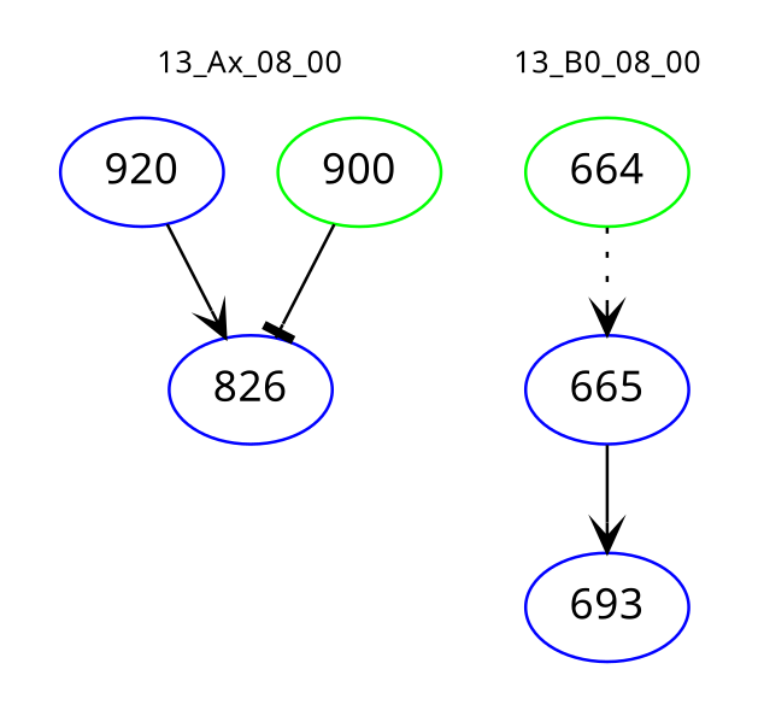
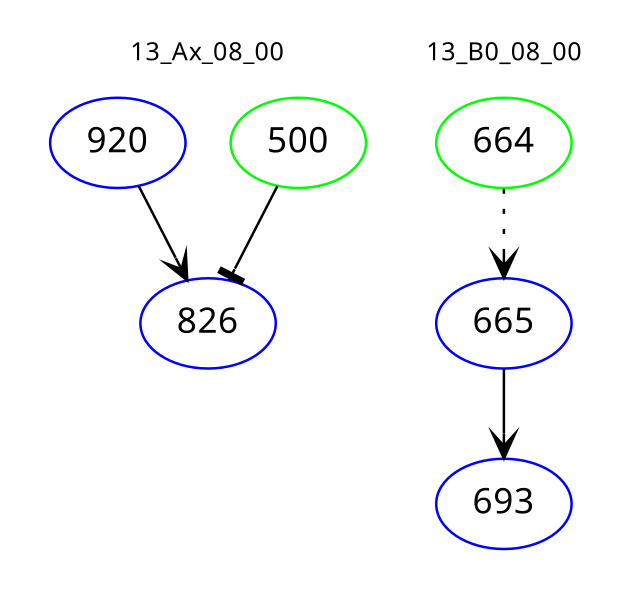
  digraph {
    fontname="Noto Sans"
    node [color=blue fontname="Noto Sans"]
    edge [arrowhead=vee color=black fontname="Noto Sans" style=solid]
-   n1 [color=green label=900]
+   n1 [color=green label=500]
    n2 [label=920]
    n3 [label=826]
    n4 [color=green label=664]
    n5 [label=665]
    n6 [label=693]
    subgraph cluster_1 {
      color=white
      fontsize=10
      label="13_Ax_08_00"
      n1
      n2
      n3
    }
    subgraph cluster_2 {
      color=white
      fontsize=10
      label="13_B0_08_00"
      n4
      n5
      n6
    }
    n1 -> n3 [arrowhead=tee]
    n2 -> n3
    n4 -> n5 [style=dotted]
    n5 -> n6
  }
